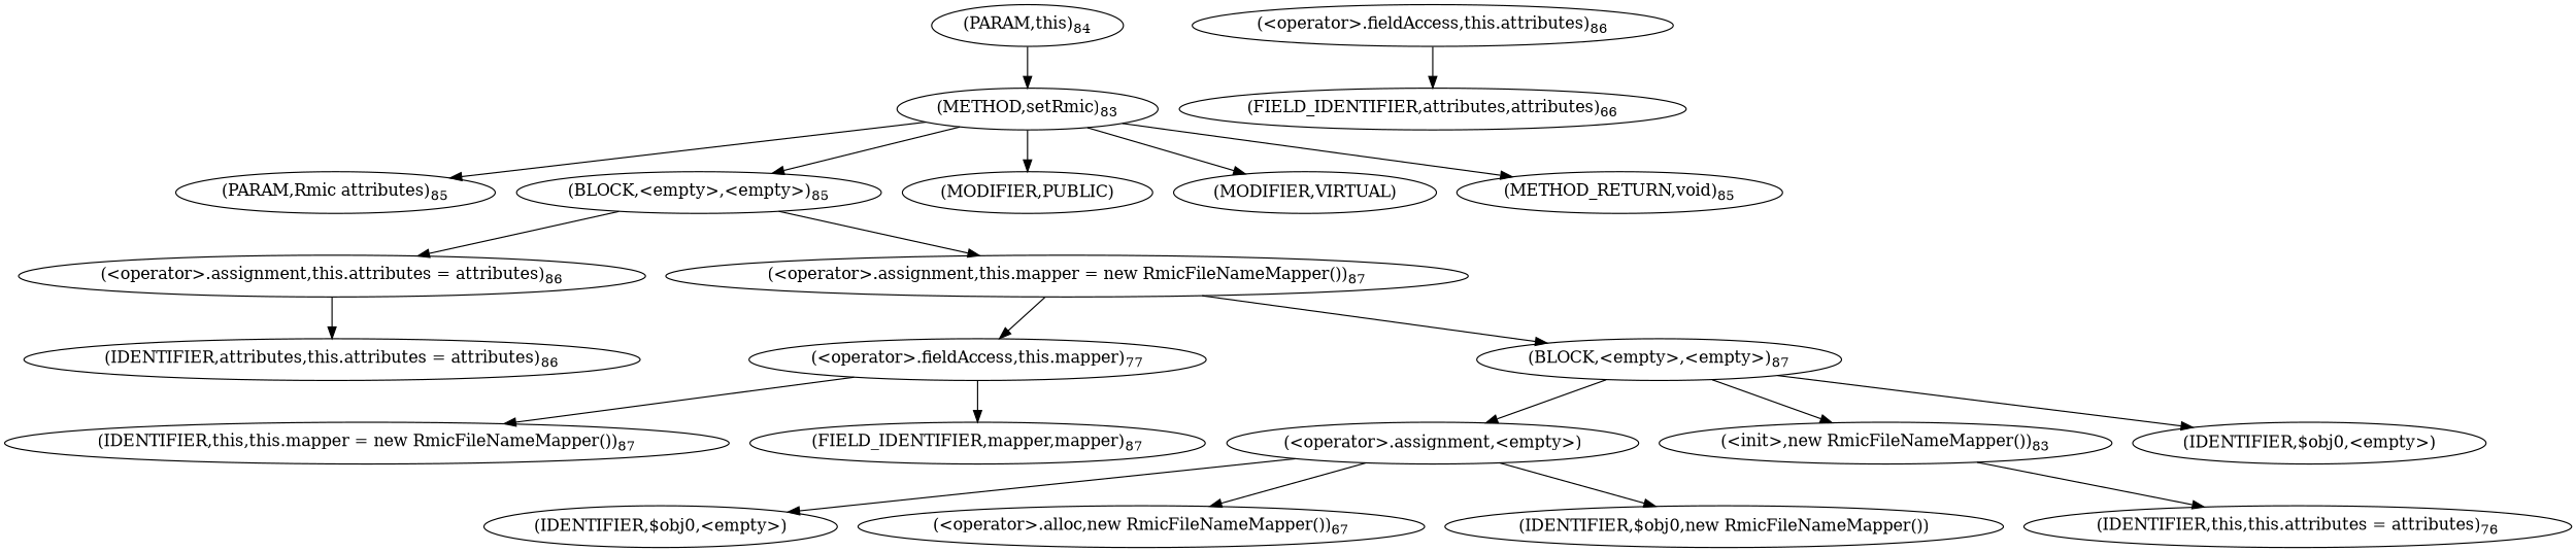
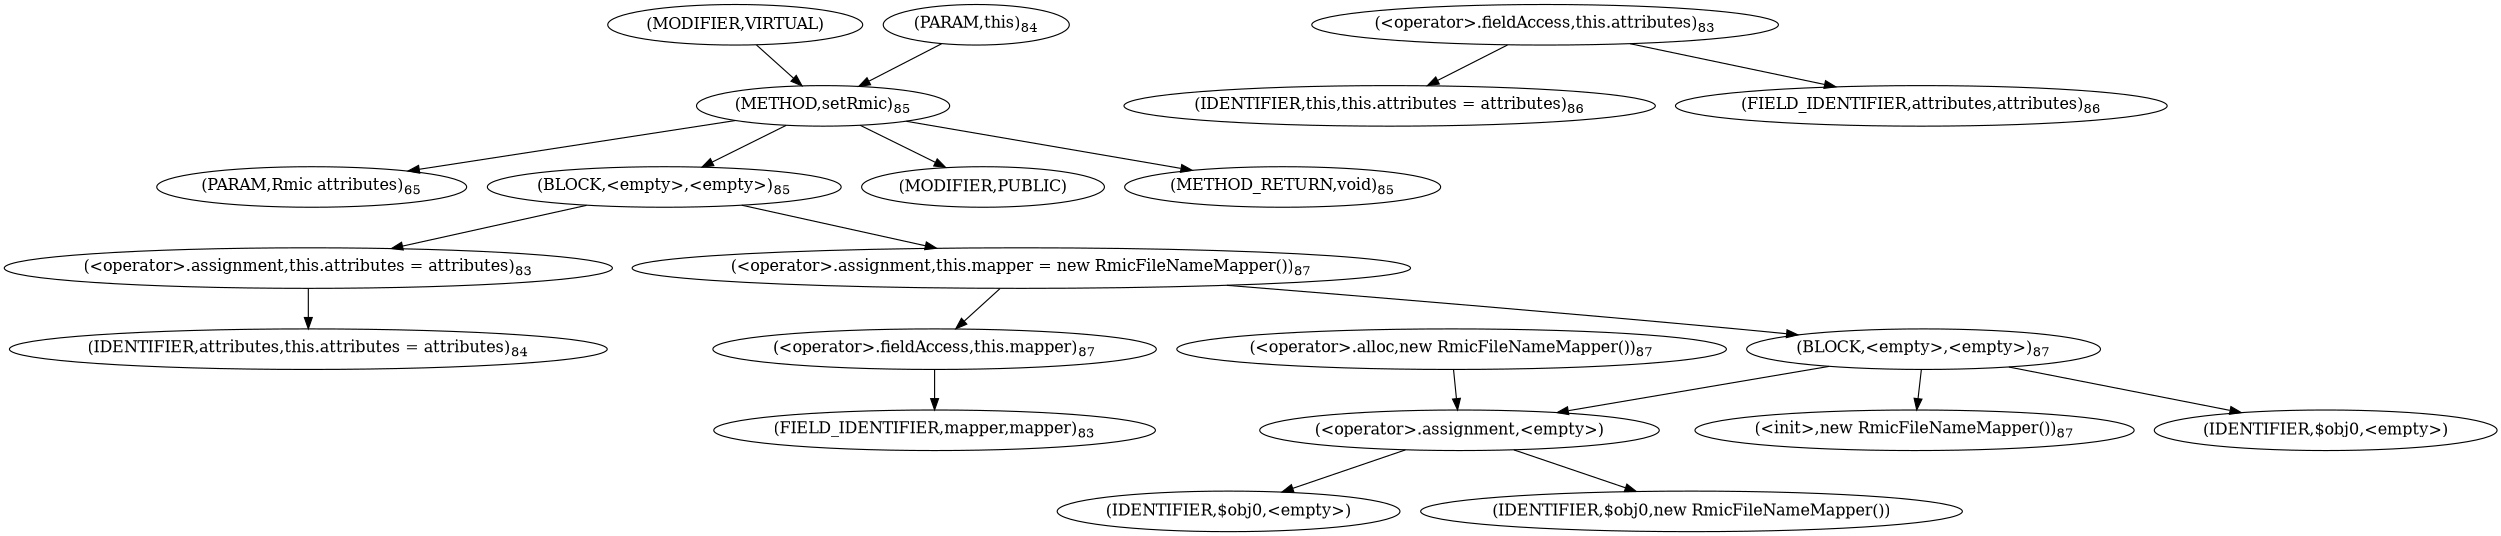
  digraph {
-   n1 [label=<(METHOD,setRmic)<SUB>83</SUB>>]
-   n2 [label=<(PARAM,Rmic attributes)<SUB>85</SUB>>]
+   n1 [label=<(METHOD,setRmic)<SUB>85</SUB>>]
+   n2 [label=<(PARAM,Rmic attributes)<SUB>65</SUB>>]
    n3 [label=<(BLOCK,&lt;empty&gt;,&lt;empty&gt;)<SUB>85</SUB>>]
    n4 [label=<(MODIFIER,PUBLIC)>]
    n5 [label=<(MODIFIER,VIRTUAL)>]
    n6 [label=<(METHOD_RETURN,void)<SUB>85</SUB>>]
    n7 [label=<(PARAM,this)<SUB>84</SUB>>]
-   n8 [label=<(&lt;operator&gt;.assignment,this.attributes = attributes)<SUB>86</SUB>>]
+   n8 [label=<(&lt;operator&gt;.assignment,this.attributes = attributes)<SUB>83</SUB>>]
    n9 [label=<(&lt;operator&gt;.assignment,this.mapper = new RmicFileNameMapper())<SUB>87</SUB>>]
-   n10 [label=<(IDENTIFIER,attributes,this.attributes = attributes)<SUB>86</SUB>>]
-   n11 [label=<(&lt;operator&gt;.fieldAccess,this.mapper)<SUB>77</SUB>>]
+   n10 [label=<(IDENTIFIER,attributes,this.attributes = attributes)<SUB>84</SUB>>]
+   n11 [label=<(&lt;operator&gt;.fieldAccess,this.mapper)<SUB>87</SUB>>]
    n12 [label=<(BLOCK,&lt;empty&gt;,&lt;empty&gt;)<SUB>87</SUB>>]
-   n13 [label=<(&lt;operator&gt;.fieldAccess,this.attributes)<SUB>86</SUB>>]
-   n14 [label=<(IDENTIFIER,this,this.attributes = attributes)<SUB>76</SUB>>]
-   n15 [label=<(FIELD_IDENTIFIER,attributes,attributes)<SUB>66</SUB>>]
-   n16 [label=<(IDENTIFIER,this,this.mapper = new RmicFileNameMapper())<SUB>87</SUB>>]
-   n17 [label=<(FIELD_IDENTIFIER,mapper,mapper)<SUB>87</SUB>>]
+   n13 [label=<(&lt;operator&gt;.fieldAccess,this.attributes)<SUB>83</SUB>>]
+   n14 [label=<(IDENTIFIER,this,this.attributes = attributes)<SUB>86</SUB>>]
+   n15 [label=<(FIELD_IDENTIFIER,attributes,attributes)<SUB>86</SUB>>]
+   n17 [label=<(FIELD_IDENTIFIER,mapper,mapper)<SUB>83</SUB>>]
    n18 [label=<(&lt;operator&gt;.assignment,&lt;empty&gt;)>]
-   n19 [label=<(&lt;init&gt;,new RmicFileNameMapper())<SUB>83</SUB>>]
+   n19 [label=<(&lt;init&gt;,new RmicFileNameMapper())<SUB>87</SUB>>]
    n20 [label=<(IDENTIFIER,$obj0,&lt;empty&gt;)>]
    n21 [label=<(IDENTIFIER,$obj0,&lt;empty&gt;)>]
-   n22 [label=<(&lt;operator&gt;.alloc,new RmicFileNameMapper())<SUB>67</SUB>>]
+   n22 [label=<(&lt;operator&gt;.alloc,new RmicFileNameMapper())<SUB>87</SUB>>]
    n23 [label=<(IDENTIFIER,$obj0,new RmicFileNameMapper())>]
    n1 -> n2
    n1 -> n3
    n1 -> n4
-   n1 -> n5
+   n5 -> n1
    n1 -> n6
    n3 -> n8
    n3 -> n9
    n7 -> n1
    n8 -> n10
    n9 -> n11
    n9 -> n12
-   n11 -> n16
    n11 -> n17
    n12 -> n18
    n12 -> n19
    n12 -> n20
-   n19 -> n14
+   n13 -> n14
    n13 -> n15
    n18 -> n21
-   n18 -> n22
+   n22 -> n18
    n18 -> n23
  }
